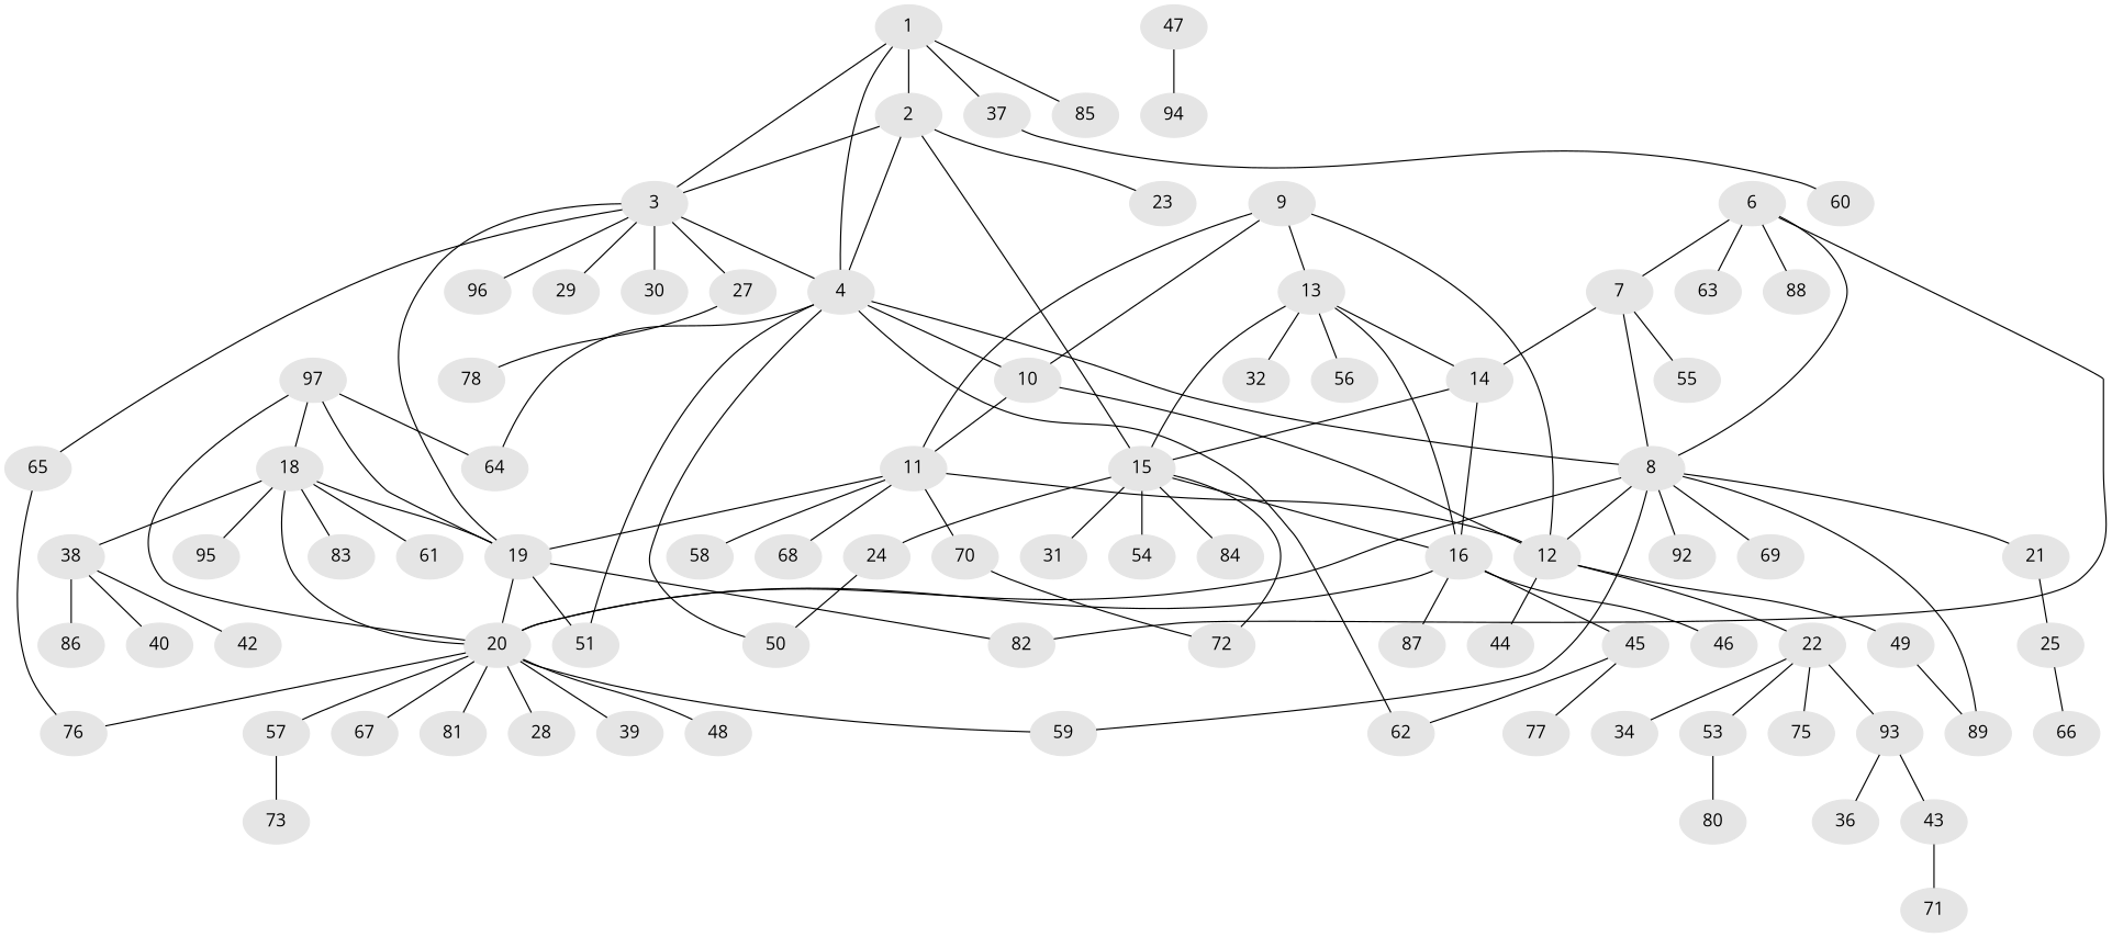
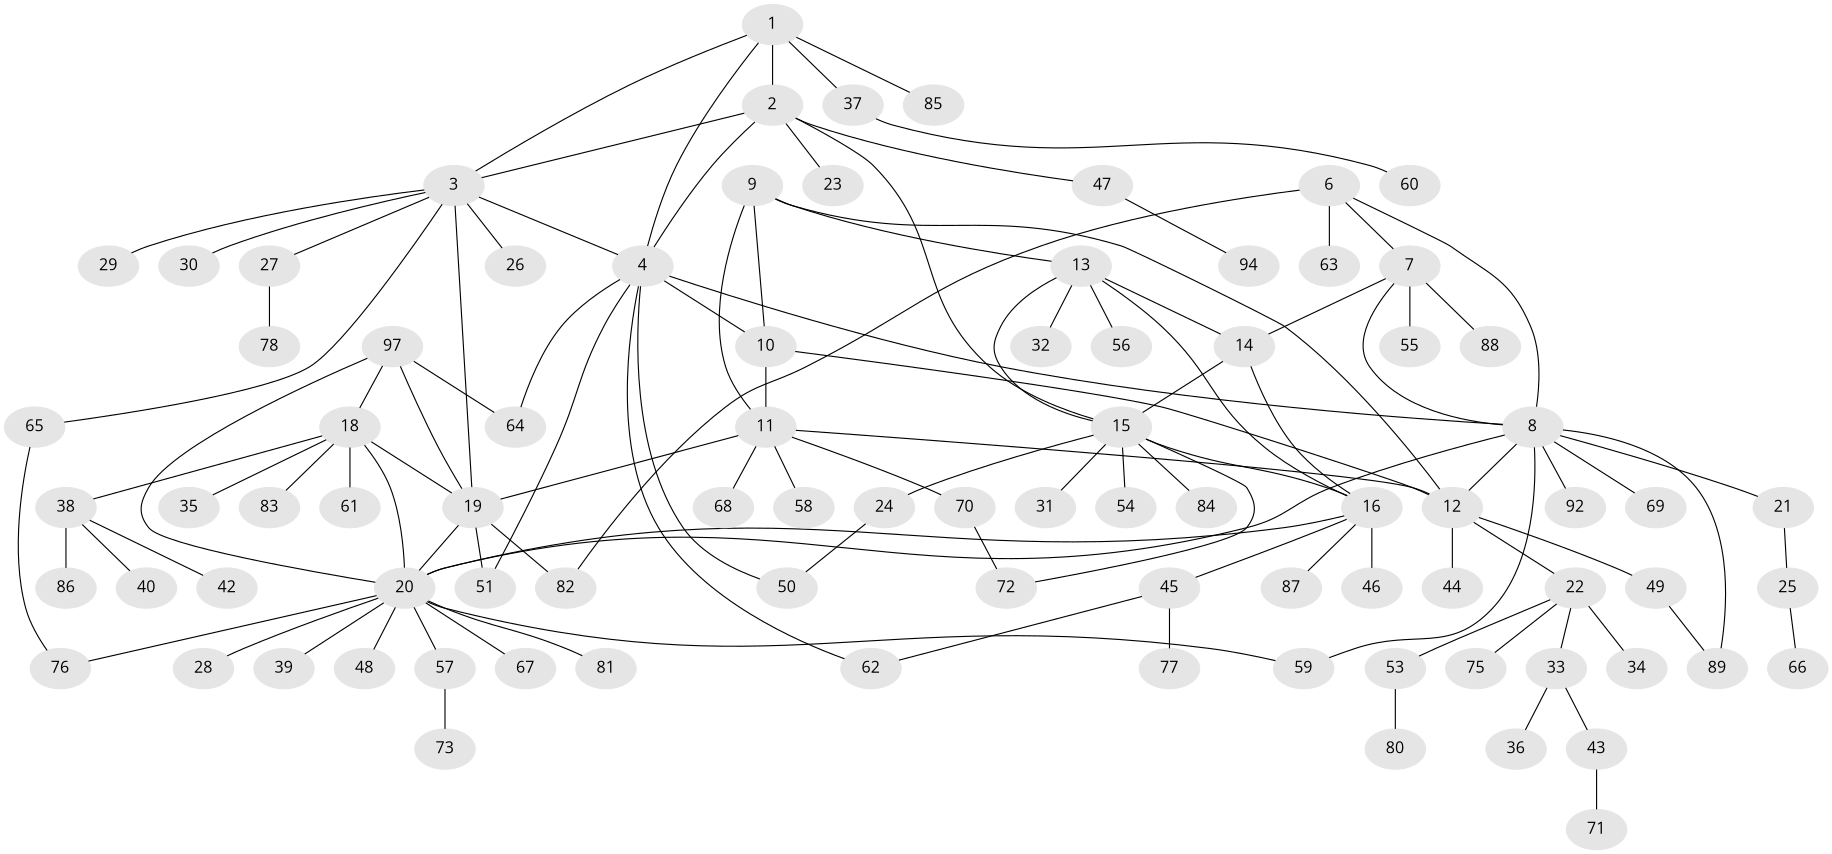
  graph {
    fontname="Open Sans"
    node [color=gray90 fontname="Open Sans" style=filled]
    edge [fontname="Open Sans"]
    1
    2
    3
    4
    37
    85
    15
    23
    47
    19
-   26 [label=96]
+   26
    27
    29
    30
    65
    8
    10
    50
    51
    62
    64
    60
    16
    24
    31
    54
    72
    84
    n29 [label=94]
    82
    20
    78
    76
    12
    21
    n36 [label=92]
    59
    69
    n39 [label=89]
    11
    6
    7
    63
    88
    14
    55
    22
    44
    49
    28
    39
    48
    57
    67
    81
    25
    9
    13
    58
    68
    70
    32
    56
-   33 [label=93]
+   33
    34
    53
    75
    45
    46
    87
    77
    n72 [label=97]
    18
-   35 [label=95]
+   35
    38
    83
    61
    40
    42
    86
    73
    66
    36
    43
    80
    71
    1 -- 2
    1 -- 3
    1 -- 4
    1 -- 37
    1 -- 85
    2 -- 3
    2 -- 4
    2 -- 15
    2 -- 23
+   2 -- 47
    3 -- 4
    3 -- 19
    3 -- 26
    3 -- 27
    3 -- 29
    3 -- 30
    3 -- 65
    4 -- 8
    4 -- 10
    4 -- 50
    4 -- 51
    4 -- 62
    4 -- 64
    37 -- 60
    15 -- 16
    15 -- 24
    15 -- 31
    15 -- 54
    15 -- 72
    15 -- 84
    47 -- n29
    19 -- 51
    19 -- 82
    19 -- 20
    27 -- 78
    65 -- 76
    8 -- 20
    8 -- 12
    8 -- 21
    8 -- n36
    8 -- 59
    8 -- 69
    8 -- n39
    10 -- 12
    10 -- 11
    16 -- 20
    16 -- 45
    16 -- 46
    16 -- 87
    24 -- 50
    20 -- 76
    20 -- 59
    20 -- 28
    20 -- 39
    20 -- 48
    20 -- 57
    20 -- 67
    20 -- 81
    12 -- 22
    12 -- 44
    12 -- 49
    21 -- 25
    11 -- 19
    11 -- 12
    11 -- 58
    11 -- 68
    11 -- 70
    6 -- 8
    6 -- 82
    6 -- 7
    6 -- 63
-   6 -- 88
+   7 -- 88
    7 -- 8
    7 -- 14
    7 -- 55
    14 -- 15
    14 -- 16
    22 -- 33
    22 -- 34
    22 -- 53
    22 -- 75
    49 -- n39
    57 -- 73
    25 -- 66
    9 -- 10
    9 -- 12
    9 -- 11
    9 -- 13
    13 -- 15
    13 -- 16
    13 -- 14
    13 -- 32
    13 -- 56
    70 -- 72
    33 -- 36
    33 -- 43
    53 -- 80
    45 -- 62
    45 -- 77
    n72 -- 19
    n72 -- 64
    n72 -- 20
    n72 -- 18
    18 -- 19
    18 -- 20
    18 -- 35
    18 -- 38
    18 -- 83
    18 -- 61
    38 -- 40
    38 -- 42
    38 -- 86
    43 -- 71
  }
